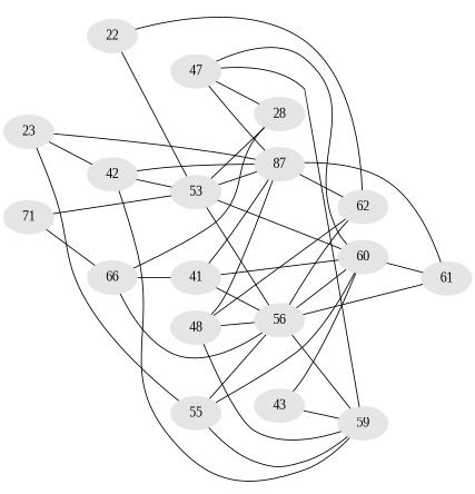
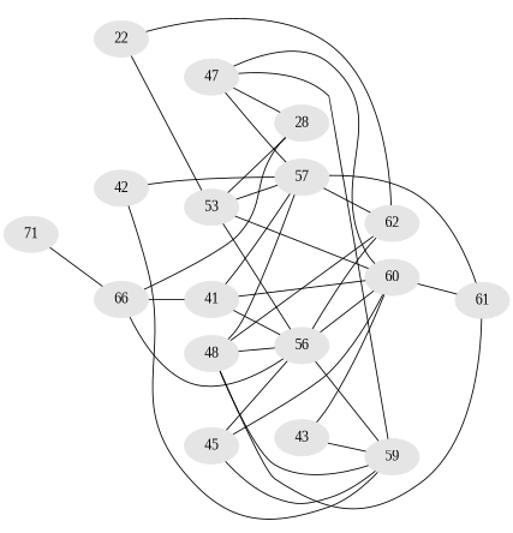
  graph {
    fontname="Liberation Serif"
    rankdir=LR
    node [color=gray90 fontname="Liberation Serif" style=filled]
    edge [fontname="Liberation Serif"]
    n1 [label=66 super="+14+5"]
    41 [super="+9"]
    56 [super="+15+44+13+17"]
    n4 [label=28 super="+46+50"]
    n5 [label=71]
    53 [super="+40+38"]
-   57 [super="+35" label=87]
+   57 [super="+35"]
    60 [super="+49+51+54"]
    62 [super="+19+33"]
    59 [super="+36+34"]
    61 [super="+52"]
    22
-   23 [super="+3+10"]
    42 [super="+32+26"]
-   55 [super="+37"]
+   55 [super="+37" label=45]
    43
    47 [super="+12+45"]
    48 [super="+8+24+30+39"]
    n1 -- 41 [weight=3]
    n1 -- 56 [weight=2]
    n1 -- n4 [weight=2]
    41 -- 56 [weight=2]
    41 -- 57
    41 -- 60
    56 -- 60
    56 -- 62 [weight=3]
    56 -- 59
-   56 -- 61
+   48 -- 61
    n5 -- n1
-   n5 -- 53 [weight=2]
    53 -- 56 [weight=3]
    53 -- n4 [weight=2]
    53 -- 57 [weight=2]
    53 -- 60 [weight=4]
    57 -- 62 [weight=3]
    57 -- 61
    60 -- 61
    22 -- 53
    22 -- 62
-   23 -- 57 [weight=3]
-   23 -- 42
-   23 -- 55 [weight=2]
-   42 -- 53 [weight=3]
    42 -- 57 [weight=2]
    42 -- 59
    55 -- 56
    55 -- 60 [weight=3]
    55 -- 59
    43 -- 60
    43 -- 59 [weight=2]
    47 -- n4 [weight=3]
    47 -- 57 [weight=2]
    47 -- 60 [weight=5]
    47 -- 59 [weight=2]
    48 -- 56
    48 -- 57 [weight=3]
    48 -- 62 [weight=2]
    48 -- 59 [weight=3]
  }
